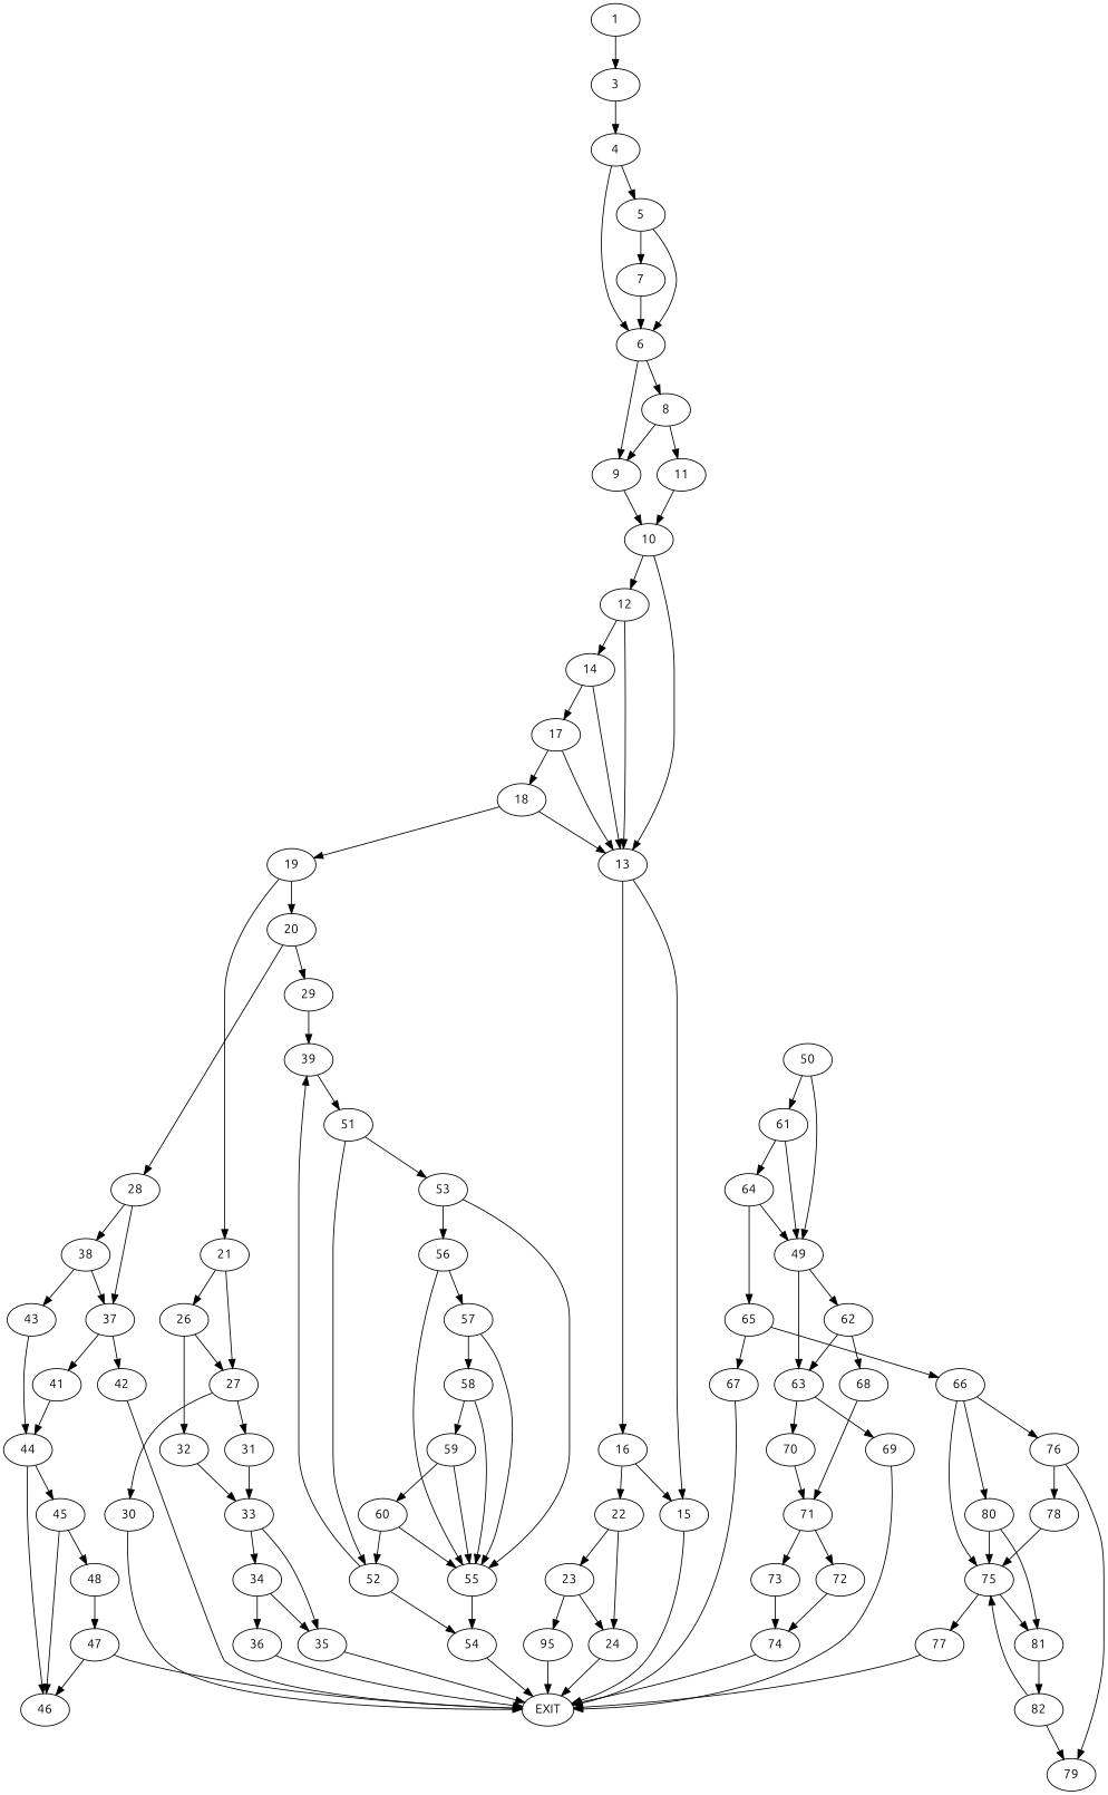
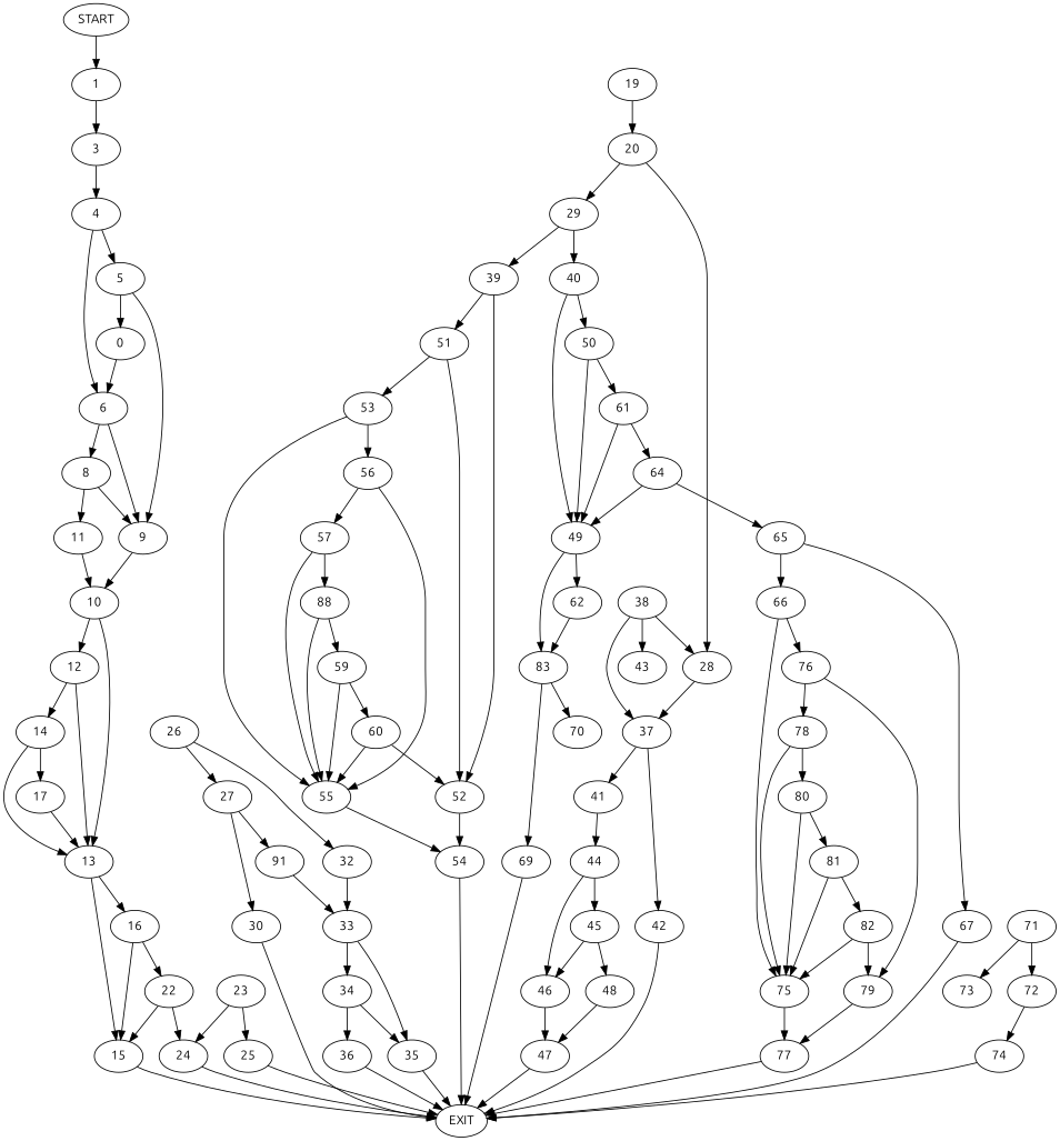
  digraph {
    fontname=Ubuntu
    node [fontname=Ubuntu]
    edge [fontname=Ubuntu]
+   n1 [label=START]
    1
    3
    n4 [label=EXIT]
    4
    5
    6
-   7
+   7 [label=0]
    8
    9
    11
    10
    12
    13
    14
    15
    16
    17
    22
-   18
    23
    24
    19
    20
-   21
    28
    29
    26
    27
    37
    38
    39
+   40
    32
    30
-   31
-   25 [label=95]
+   31 [label=91]
+   25
    33
    41
    42
    43
    51
    52
    49
    50
    34
    35
    36
    44
    53
    54
    62
-   63
+   63 [label=83]
    61
    45
    46
    48
    47
-   68
    69
    70
    64
    55
    56
    57
-   58
+   58 [label=88]
    59
    60
    65
    71
    66
    67
    75
    76
    77
    78
    79
    72
    73
    74
    80
    81
    82
+   n1 -> 1
    1 -> 3
    3 -> 4
    4 -> 5
    4 -> 6
-   5 -> 6
+   5 -> 9
    5 -> 7
    6 -> 8
    6 -> 9
    7 -> 6
    8 -> 9
    8 -> 11
    9 -> 10
    11 -> 10
    10 -> 12
    10 -> 13
    12 -> 13
    12 -> 14
    13 -> 15
    13 -> 16
    14 -> 13
    14 -> 17
    15 -> n4
    16 -> 15
    16 -> 22
    17 -> 13
-   17 -> 18
-   22 -> 23
+   22 -> 15
    22 -> 24
-   18 -> 13
-   18 -> 19
    23 -> 24
    23 -> 25
    24 -> n4
    19 -> 20
-   19 -> 21
    20 -> 28
    20 -> 29
-   21 -> 26
-   21 -> 27
    28 -> 37
-   28 -> 38
+   38 -> 28
    29 -> 39
+   29 -> 40
    26 -> 27
    26 -> 32
    27 -> 30
    27 -> 31
    37 -> 41
    37 -> 42
    38 -> 37
    38 -> 43
    39 -> 51
-   52 -> 39
+   39 -> 52
+   40 -> 49
+   40 -> 50
    32 -> 33
    30 -> n4
    31 -> 33
    25 -> n4
    33 -> 34
    33 -> 35
    41 -> 44
    42 -> n4
-   43 -> 44
    51 -> 52
    51 -> 53
    52 -> 54
    49 -> 62
    49 -> 63
    50 -> 49
    50 -> 61
    34 -> 35
    34 -> 36
    35 -> n4
    36 -> n4
    44 -> 45
    44 -> 46
    53 -> 55
    53 -> 56
    54 -> n4
    62 -> 63
-   62 -> 68
    63 -> 69
    63 -> 70
    61 -> 49
    61 -> 64
    45 -> 46
    45 -> 48
-   47 -> 46
+   46 -> 47
    48 -> 47
    47 -> n4
-   68 -> 71
    69 -> n4
-   70 -> 71
    64 -> 49
    64 -> 65
    55 -> 54
    56 -> 55
    56 -> 57
    57 -> 55
    57 -> 58
    58 -> 55
    58 -> 59
    59 -> 55
    59 -> 60
    60 -> 52
    60 -> 55
    65 -> 66
    65 -> 67
    71 -> 72
    71 -> 73
    66 -> 75
    66 -> 76
    67 -> n4
    75 -> 77
    76 -> 78
    76 -> 79
    77 -> n4
    78 -> 75
-   66 -> 80
+   78 -> 80
+   79 -> 77
    72 -> 74
-   73 -> 74
    74 -> n4
    80 -> 75
    80 -> 81
-   75 -> 81
+   81 -> 75
    81 -> 82
    82 -> 75
    82 -> 79
  }
